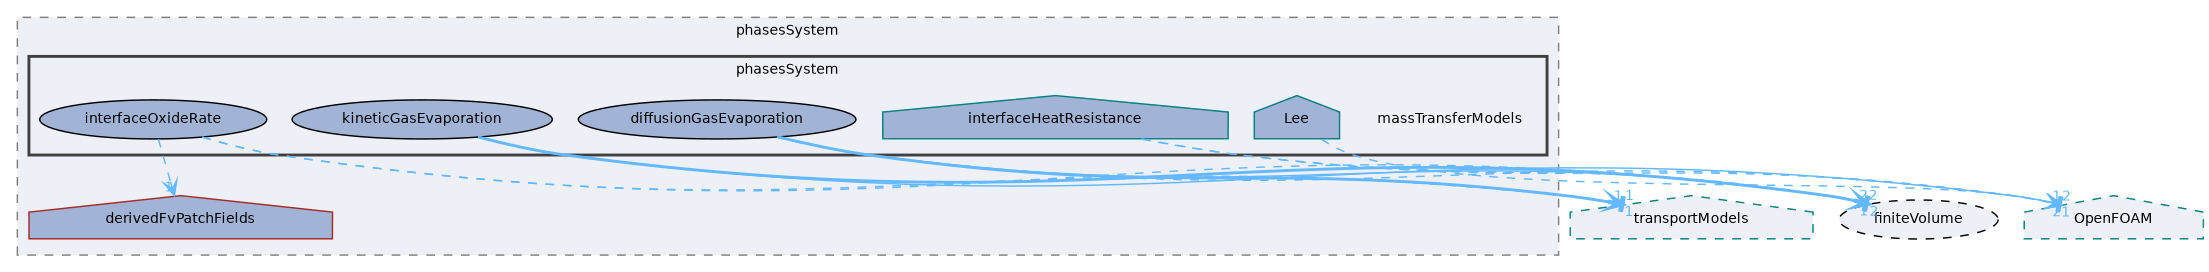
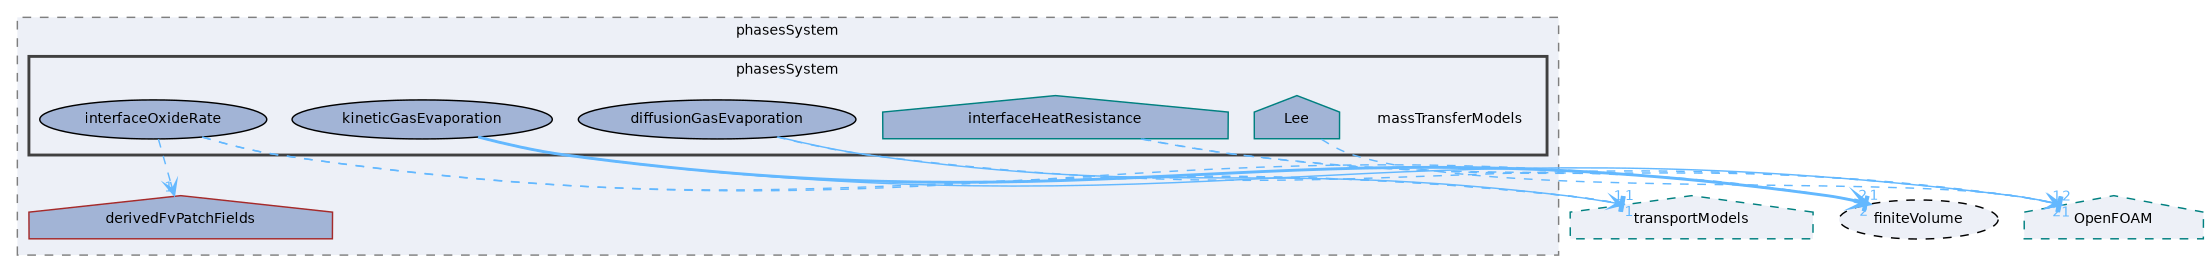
  digraph {
    compound=true
    node [color=black fontname=Helvetica fontsize=10 shape=house fillcolor="#a2b4d6" style=filled]
    edge [arrowhead=vee color=steelblue1 fontcolor=steelblue1 fontname=Helvetica fontsize=10 headlabel=1 labeldistance=1.5 labelfontname=Helvetica labelfontsize=10 style=dashed]
    n1 [height=0.2 label=massTransferModels shape=plaintext width=0.4 fillcolor="" style=""]
    n2 [height=0.2 label=diffusionGasEvaporation shape=ellipse width=0.4]
    n3 [color=teal height=0.2 label=interfaceHeatResistance width=0.4]
    n4 [height=0.2 label=interfaceOxideRate shape=ellipse width=0.4]
    n5 [height=0.2 label=kineticGasEvaporation shape=ellipse width=0.4]
    n6 [color=teal height=0.2 label=Lee width=0.4]
    n7 [color=brown height=0.2 label=derivedFvPatchFields width=0.4]
    n8 [color=teal fillcolor="#edf0f7" height=0.2 label=transportModels style="filled,dashed" width=0.4]
    n9 [fillcolor="#edf0f7" height=0.2 label=finiteVolume shape=ellipse style="filled,dashed" width=0.4]
    n10 [color=teal fillcolor="#edf0f7" height=0.2 label=OpenFOAM style="filled,dashed" width=0.4]
    subgraph cluster_1 {
      bgcolor="#edf0f7"
      fontname=Helvetica
      fontsize=10
      label=phasesSystem
      pencolor=grey50
      style="filled,dashed"
      n7
      subgraph cluster_2 {
        bgcolor="#edf0f7"
        fontname=Helvetica
        fontsize=10
        label=phasesSystem
        pencolor=grey25
        style="filled,bold"
        n1
        n2
        n3
        n4
        n5
        n6
      }
    }
-   n2 -> n8 [style=bold]
-   n2 -> n9 [arrowhead=tee headlabel=2 style=solid]
+   n2 -> n8 [style=solid]
    n2 -> n10
    n3 -> n9 [arrowhead=tee headlabel=2]
    n3 -> n10 [arrowhead=tee headlabel=2]
    n4 -> n7
    n4 -> n8 [arrowhead=tee]
    n4 -> n9
    n5 -> n8 [arrowhead=tee]
    n5 -> n9 [headlabel=2 style=bold]
    n5 -> n10 [arrowhead=tee headlabel=2 style=solid]
    n6 -> n10
  }
